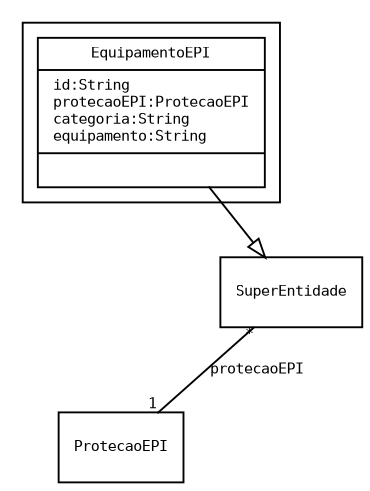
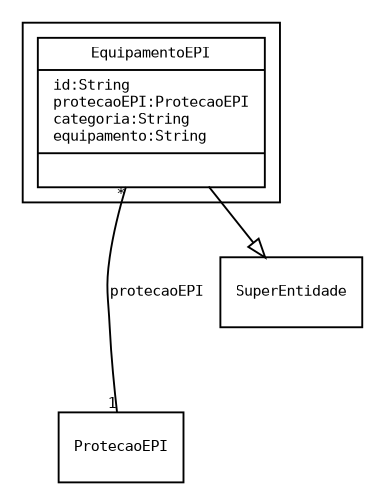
  digraph {
    fontname="DejaVu Sans Mono"
    fontsize=8
    node [fontname="DejaVu Sans Mono" fontsize=8 shape=record]
    edge [fontname="DejaVu Sans Mono" fontsize=8]
    n1 [label="{EquipamentoEPI|id:String\lprotecaoEPI:ProtecaoEPI\lcategoria:String\lequipamento:String\l|\l}"]
    ProtecaoEPI
    SuperEntidade
    subgraph cluster_1 {
      n1
    }
-   SuperEntidade -> ProtecaoEPI [arrowhead=none headlabel=1 label=protecaoEPI taillabel="*"]
+   n1 -> ProtecaoEPI [arrowhead=none headlabel=1 label=protecaoEPI taillabel="*"]
    n1 -> SuperEntidade [arrowhead=empty]
  }
